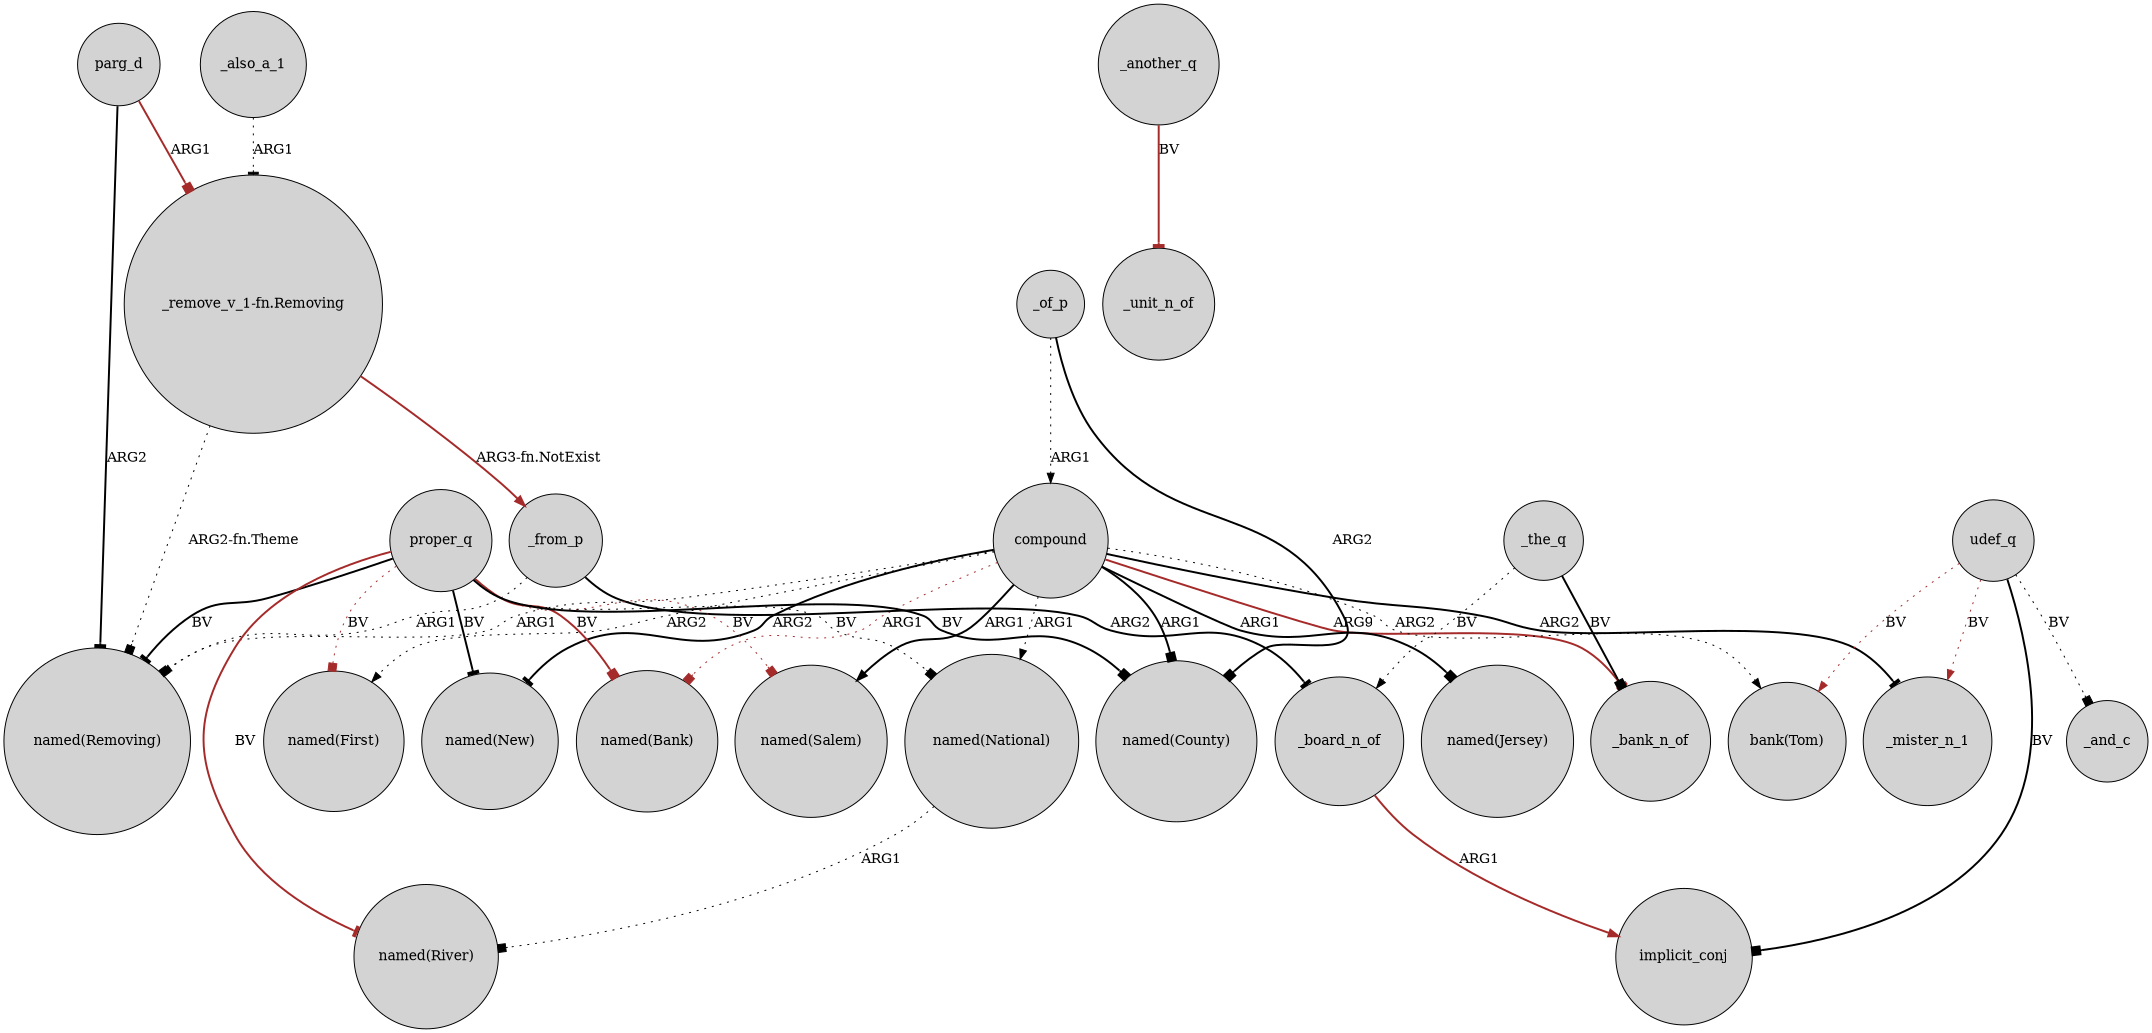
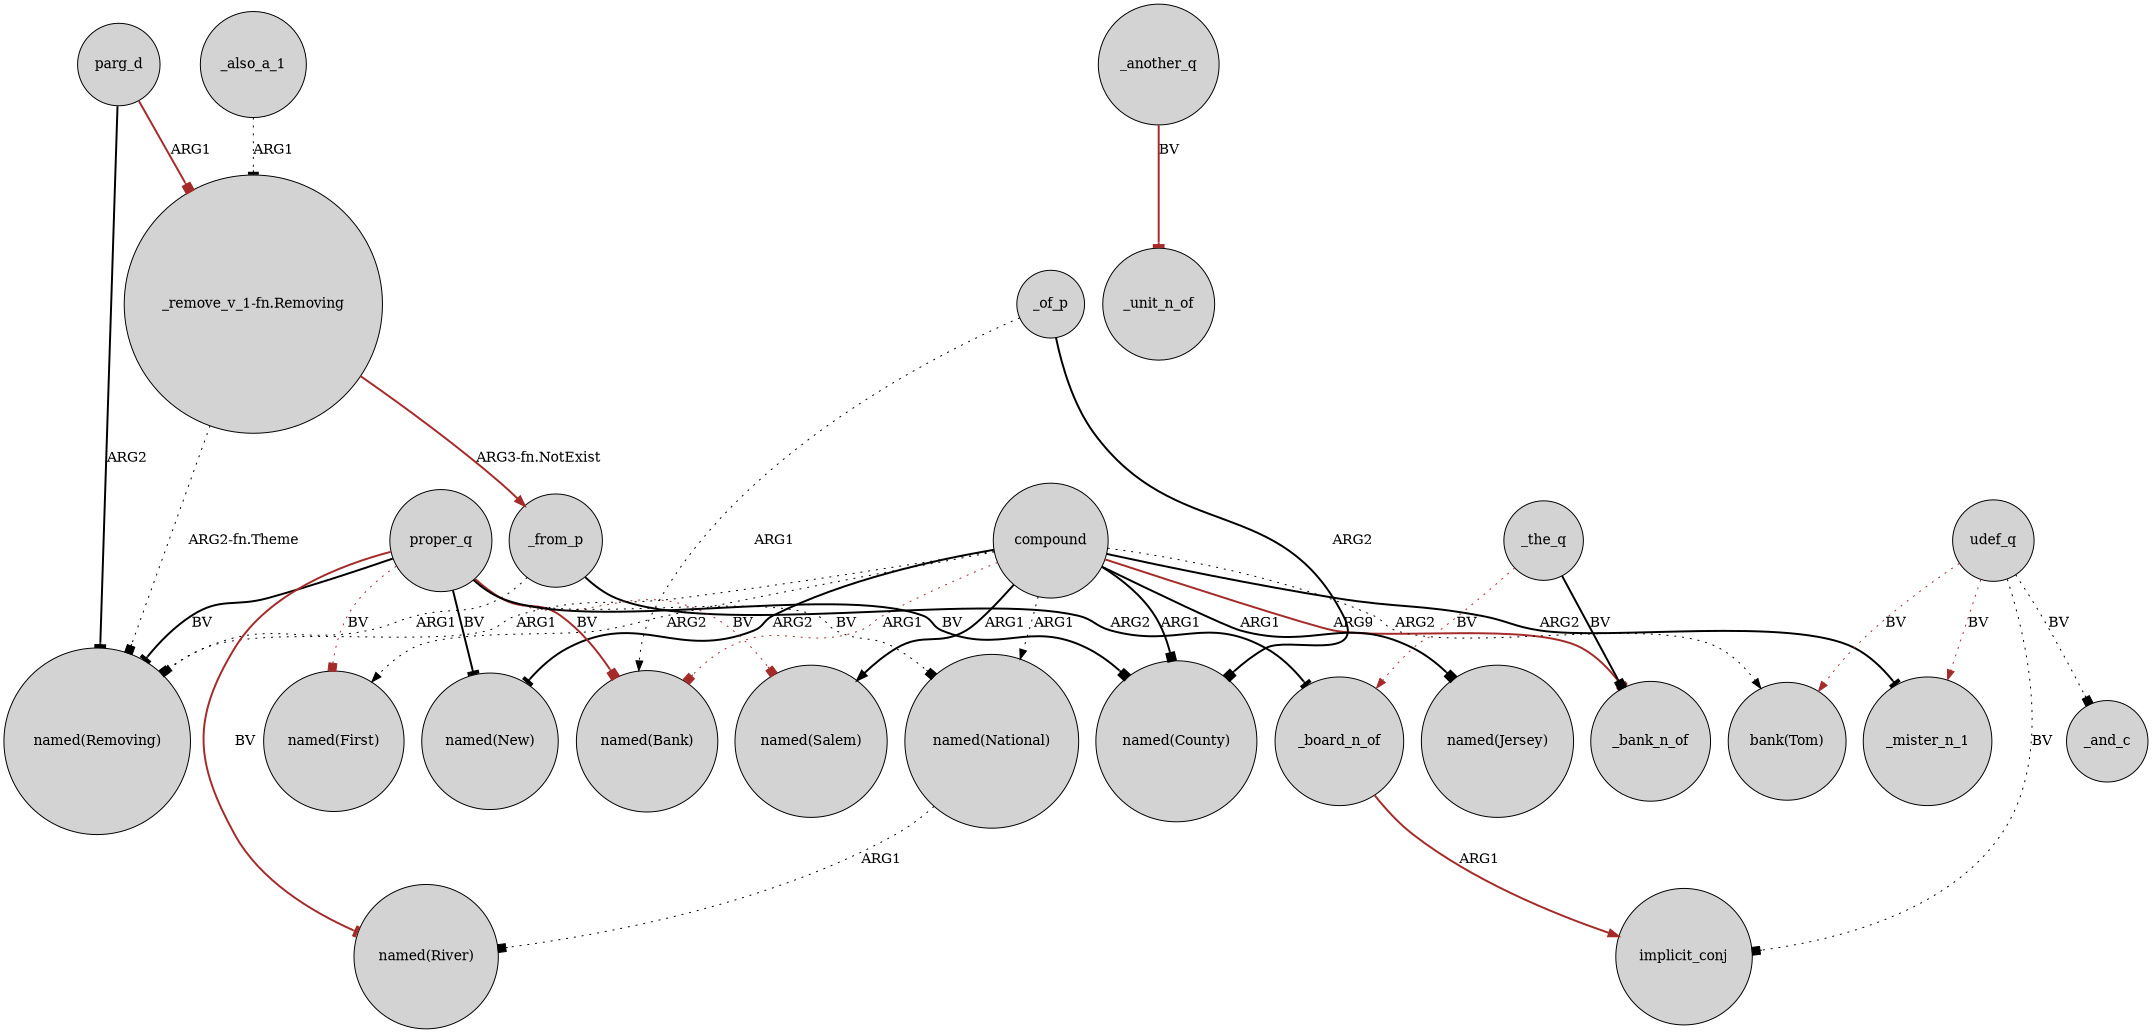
  digraph {
    node [shape=circle style=filled]
    edge [arrowhead=box color=black style=bold]
    n1 [label="named(Removing)"]
    compound
    "named(New)"
    _mister_n_1
    _bank_n_of
    "named(First)"
    "named(Bank)"
    "named(Jersey)"
    "named(Salem)"
    n10 [label="bank(Tom)"]
    "named(County)"
    "named(National)"
    "named(River)"
    "_remove_v_1-fn.Removing"
    _from_p
    _board_n_of
    implicit_conj
    proper_q
    parg_d
    udef_q
    _and_c
    _also_a_1
    _the_q
    _of_p
    _another_q
    _unit_n_of
    compound -> n1 [label=ARG1 style=dotted]
    compound -> "named(New)" [arrowhead=tee label=ARG2]
    compound -> _mister_n_1 [arrowhead=tee label=ARG2]
    compound -> _bank_n_of [arrowhead=tee color=brown label=ARG9]
    compound -> "named(First)" [arrowhead=normal label=ARG2 style=dotted]
    compound -> "named(Bank)" [color=brown label=ARG1 style=dotted]
    compound -> "named(Jersey)" [label=ARG1]
    compound -> "named(Salem)" [arrowhead=normal label=ARG1]
    compound -> n10 [arrowhead=normal label=ARG2 style=dotted]
    compound -> "named(County)" [label=ARG1]
    compound -> "named(National)" [arrowhead=normal label=ARG1 style=dotted]
    "named(National)" -> "named(River)" [label=ARG1 style=dotted]
    "_remove_v_1-fn.Removing" -> n1 [label="ARG2-fn.Theme" style=dotted]
    "_remove_v_1-fn.Removing" -> _from_p [arrowhead=normal color=brown label="ARG3-fn.NotExist"]
    _from_p -> n1 [arrowhead=normal label=ARG1 style=dotted]
    _from_p -> _board_n_of [arrowhead=tee label=ARG2]
    _board_n_of -> implicit_conj [arrowhead=normal color=brown label=ARG1]
    proper_q -> n1 [arrowhead=tee label=BV]
    proper_q -> "named(New)" [arrowhead=tee label=BV]
    proper_q -> "named(First)" [color=brown label=BV style=dotted]
    proper_q -> "named(Bank)" [color=brown label=BV]
    proper_q -> "named(Salem)" [color=brown label=BV style=dotted]
    proper_q -> "named(County)" [label=BV]
    proper_q -> "named(National)" [label=BV style=dotted]
    proper_q -> "named(River)" [arrowhead=tee color=brown label=BV]
    parg_d -> n1 [arrowhead=tee label=ARG2]
    parg_d -> "_remove_v_1-fn.Removing" [color=brown label=ARG1]
    udef_q -> _mister_n_1 [arrowhead=normal color=brown label=BV style=dotted]
    udef_q -> n10 [arrowhead=normal color=brown label=BV style=dotted]
-   udef_q -> implicit_conj [label=BV]
+   udef_q -> implicit_conj [label=BV style=dotted]
    udef_q -> _and_c [label=BV style=dotted]
    _also_a_1 -> "_remove_v_1-fn.Removing" [arrowhead=tee label=ARG1 style=dotted]
    _the_q -> _bank_n_of [label=BV]
-   _the_q -> _board_n_of [arrowhead=normal label=BV style=dotted]
-   _of_p -> compound [arrowhead=normal label=ARG1 style=dotted]
+   _the_q -> _board_n_of [arrowhead=normal color=brown label=BV style=dotted]
+   _of_p -> "named(Bank)" [arrowhead=normal label=ARG1 style=dotted]
    _of_p -> "named(County)" [label=ARG2]
    _another_q -> _unit_n_of [arrowhead=tee color=brown label=BV]
  }
